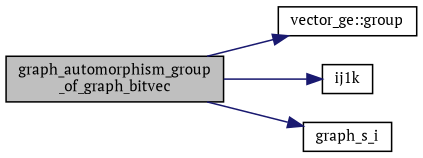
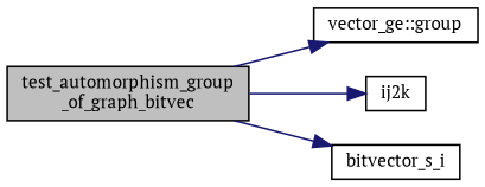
  digraph {
    fontname="PT Serif"
    rankdir=LR
    node [color=black fillcolor=white fontname="PT Serif" fontsize=10 shape=record style=filled]
    edge [color=midnightblue fontname="PT Serif" fontsize=10 labelfontname=Helvetica labelfontsize=10 style=solid]
-   n1 [fillcolor=grey75 fontcolor=black height=0.2 label="graph_automorphism_group\l_of_graph_bitvec" width=0.4]
+   n1 [fillcolor=grey75 fontcolor=black height=0.2 label="test_automorphism_group\l_of_graph_bitvec" width=0.4]
    n2 [height=0.2 label="vector_ge::group" width=0.4]
-   n3 [height=0.2 label=ij1k width=0.4]
-   n4 [height=0.2 label=graph_s_i width=0.4]
+   n3 [height=0.2 label=ij2k width=0.4]
+   n4 [height=0.2 label=bitvector_s_i width=0.4]
    n1 -> n2
    n1 -> n3
    n1 -> n4
  }
